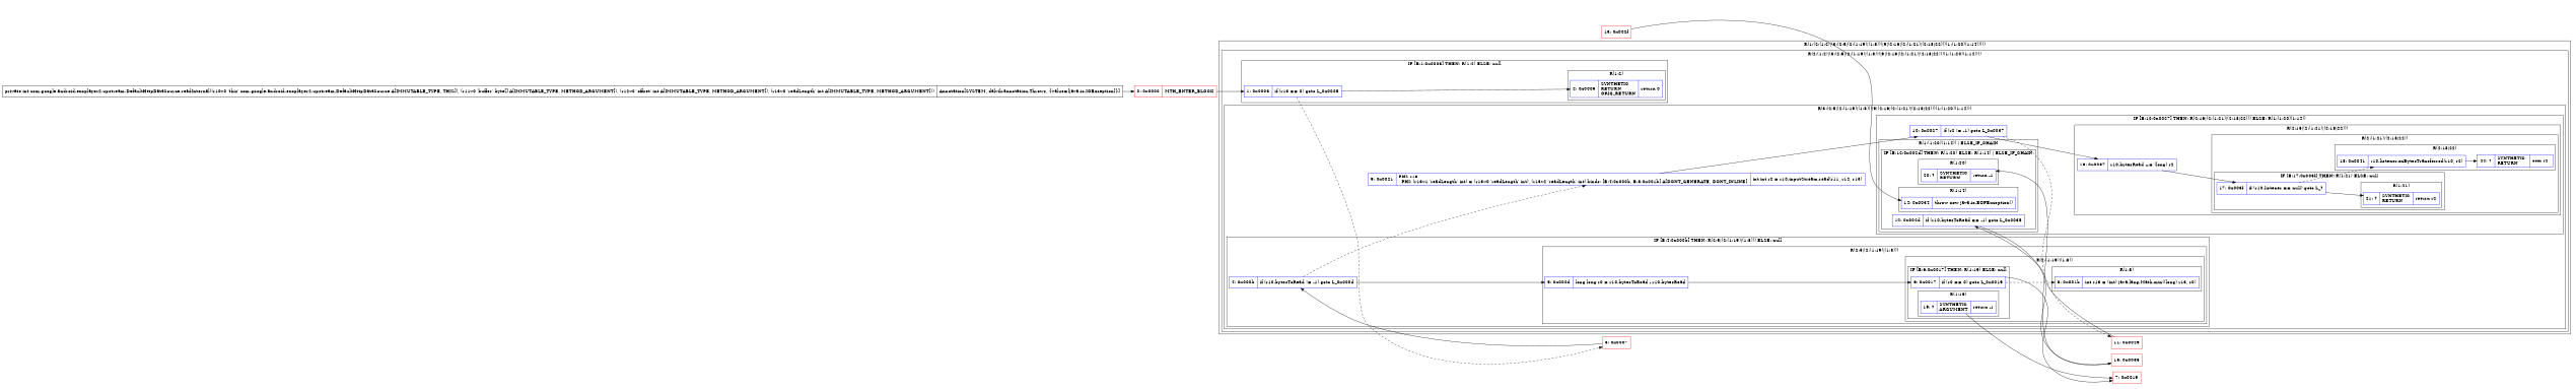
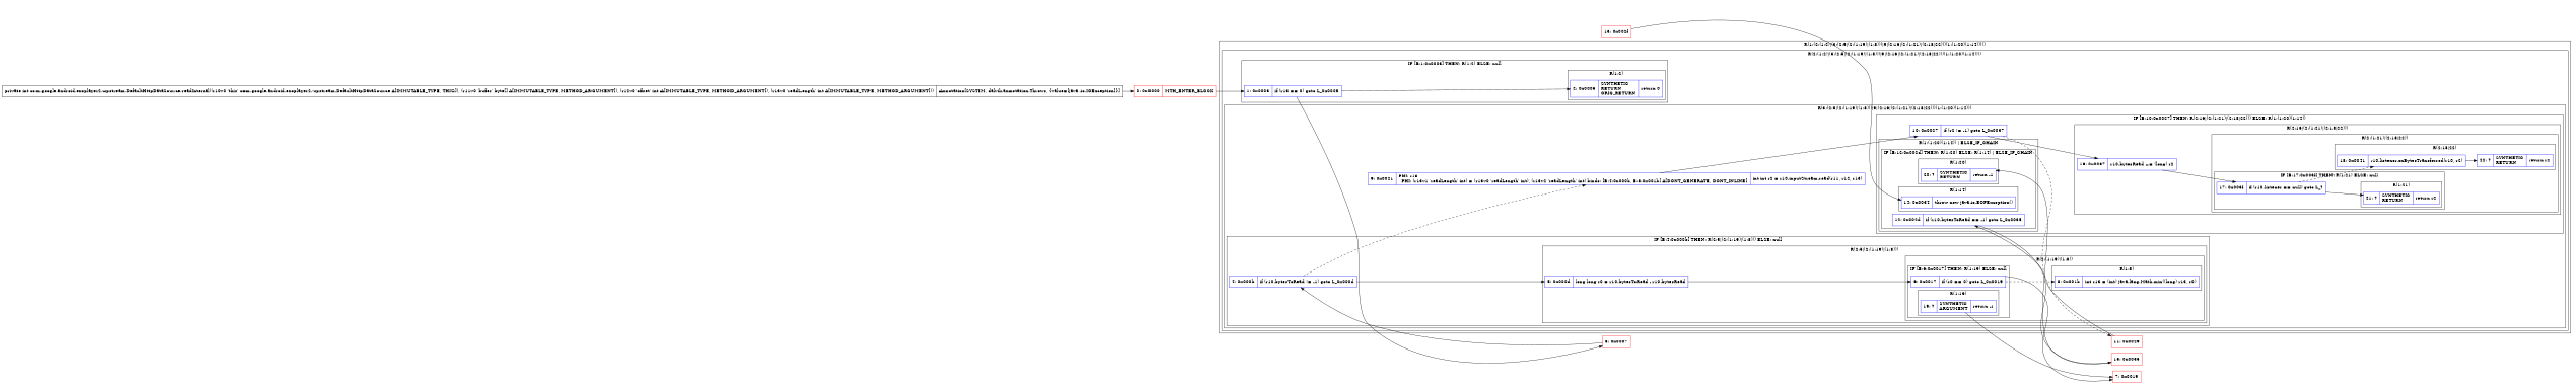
  digraph {
    rankdir=LR
    node [color=blue shape=record]
    n1 [label="{2\:\ 0x0005|SYNTHETIC\lRETURN\lORIG_RETURN\l|return 0\l}"]
    n2 [label="{1\:\ 0x0003|if (r13 == 0) goto L_0x0005\l}"]
    n3 [label="{19\:\ ?|SYNTHETIC\lARGUMENT\l|return \-1\l}"]
    n4 [label="{6\:\ 0x0017|if (r0 == 0) goto L_0x0019\l}"]
    n5 [label="{8\:\ 0x001b|int r13 = (int) java.lang.Math.min((long) r13, r0)\l}"]
    n6 [label="{5\:\ 0x000d|long long r0 = r10.bytesToRead \- r10.bytesRead\l}"]
    n7 [label="{4\:\ 0x000b|if (r10.bytesToRead != \-1) goto L_0x000d\l}"]
    n8 [label="{21\:\ ?|SYNTHETIC\lRETURN\l|return r2\l}"]
    n9 [label="{17\:\ 0x003f|if (r10.listener == null) goto L_?\l}"]
    n10 [label="{18\:\ 0x0041|r10.listener.onBytesTransferred(r10, r2)\l}"]
-   n11 [label="{22\:\ ?|SYNTHETIC\lRETURN\l|com r2\l}"]
+   n11 [label="{22\:\ ?|SYNTHETIC\lRETURN\l|return r2\l}"]
    n12 [label="{16\:\ 0x0037|r10.bytesRead += (long) r2\l}"]
    n13 [label="{20\:\ ?|SYNTHETIC\lRETURN\l|return \-1\l}"]
    n14 [label="{14\:\ 0x0034|throw new java.io.EOFException()\l}"]
    n15 [label="{12\:\ 0x002d|if (r10.bytesToRead == \-1) goto L_0x0035\l}"]
    n16 [label="{10\:\ 0x0027|if (r2 != \-1) goto L_0x0037\l}"]
    n17 [label="{9\:\ 0x0021|PHI: r13 \l  PHI: (r13v1 'readLength' int) = (r13v0 'readLength' int), (r13v2 'readLength' int) binds: [B:4:0x000b, B:8:0x001b] A[DONT_GENERATE, DONT_INLINE]\l|int int r2 = r10.inputStream.read(r11, r12, r13)\l}"]
    n18 [color=red label="{3\:\ 0x0007}"]
    n19 [color=red label="{7\:\ 0x0019}"]
    n20 [color=red label="{15\:\ 0x0035}"]
    n21 [color=red label="{11\:\ 0x0029}"]
    n22 [color=red label="{13\:\ 0x002f}"]
    n23 [color=red label="{0\:\ 0x0000|MTH_ENTER_BLOCK\l}"]
    n24 [label="{private int com.google.android.exoplayer2.upstream.DefaultHttpDataSource.readInternal((r10v0 'this' com.google.android.exoplayer2.upstream.DefaultHttpDataSource A[IMMUTABLE_TYPE, THIS]), (r11v0 'buffer' byte[] A[IMMUTABLE_TYPE, METHOD_ARGUMENT]), (r12v0 'offset' int A[IMMUTABLE_TYPE, METHOD_ARGUMENT]), (r13v0 'readLength' int A[IMMUTABLE_TYPE, METHOD_ARGUMENT]))  | Annotation[SYSTEM, dalvik.annotation.Throws, \{value=[java.io.IOException]\}]\l}" color=""]
    subgraph cluster_1 {
      label="R(1:(2:(1:2)|(3:(2:5|(2:(1:19)|(1:8)))|9|(2:16|(2:(1:21)|(2:18|22)))(1:(1:20)(1:14)))))"
      subgraph cluster_2 {
        label="R(2:(1:2)|(3:(2:5|(2:(1:19)|(1:8)))|9|(2:16|(2:(1:21)|(2:18|22)))(1:(1:20)(1:14))))"
        subgraph cluster_3 {
          label="IF [B:1:0x0003] THEN: R(1:2) ELSE: null"
          n2
          subgraph cluster_4 {
            label="R(1:2)"
            n1
          }
        }
        subgraph cluster_5 {
          label="R(3:(2:5|(2:(1:19)|(1:8)))|9|(2:16|(2:(1:21)|(2:18|22)))(1:(1:20)(1:14)))"
          n17
          subgraph cluster_6 {
            label="IF [B:4:0x000b] THEN: R(2:5|(2:(1:19)|(1:8))) ELSE: null"
            n7
            subgraph cluster_7 {
              label="R(2:5|(2:(1:19)|(1:8)))"
              n6
              subgraph cluster_8 {
                label="R(2:(1:19)|(1:8))"
                subgraph cluster_9 {
                  label="IF [B:6:0x0017] THEN: R(1:19) ELSE: null"
                  n4
                  subgraph cluster_10 {
                    label="R(1:19)"
                    n3
                  }
                }
                subgraph cluster_11 {
                  label="R(1:8)"
                  n5
                }
              }
            }
          }
          subgraph cluster_12 {
            label="IF [B:10:0x0027] THEN: R(2:16|(2:(1:21)|(2:18|22))) ELSE: R(1:(1:20)(1:14))"
            n16
            subgraph cluster_13 {
              label="R(2:16|(2:(1:21)|(2:18|22)))"
              n12
              subgraph cluster_14 {
                label="R(2:(1:21)|(2:18|22))"
                subgraph cluster_15 {
                  label="IF [B:17:0x003f] THEN: R(1:21) ELSE: null"
                  n9
                  subgraph cluster_16 {
                    label="R(1:21)"
                    n8
                  }
                }
                subgraph cluster_17 {
                  label="R(2:18|22)"
                  n10
                  n11
                }
              }
            }
            subgraph cluster_18 {
              label="R(1:(1:20)(1:14)) | ELSE_IF_CHAIN\l"
              subgraph cluster_19 {
                label="IF [B:12:0x002d] THEN: R(1:20) ELSE: R(1:14) | ELSE_IF_CHAIN\l"
                n15
                subgraph cluster_20 {
                  label="R(1:20)"
                  n13
                }
                subgraph cluster_21 {
                  label="R(1:14)"
                  n14
                }
              }
            }
          }
        }
      }
    }
    n2 -> n1
-   n2 -> n18 [style=dashed]
+   n2 -> n18 [style=solid]
    n3 -> n19
    n4 -> n5 [style=dashed]
    n4 -> n19
    n6 -> n4
    n7 -> n6
    n7 -> n17 [style=dashed]
    n9 -> n8
    n9 -> n10 [style=dashed]
    n10 -> n11
    n12 -> n9
    n15 -> n20
    n16 -> n12
    n16 -> n21 [style=dashed]
    n17 -> n16
    n18 -> n7
    n20 -> n13
    n21 -> n15
    n22 -> n14
    n23 -> n2
    n24 -> n23
  }
